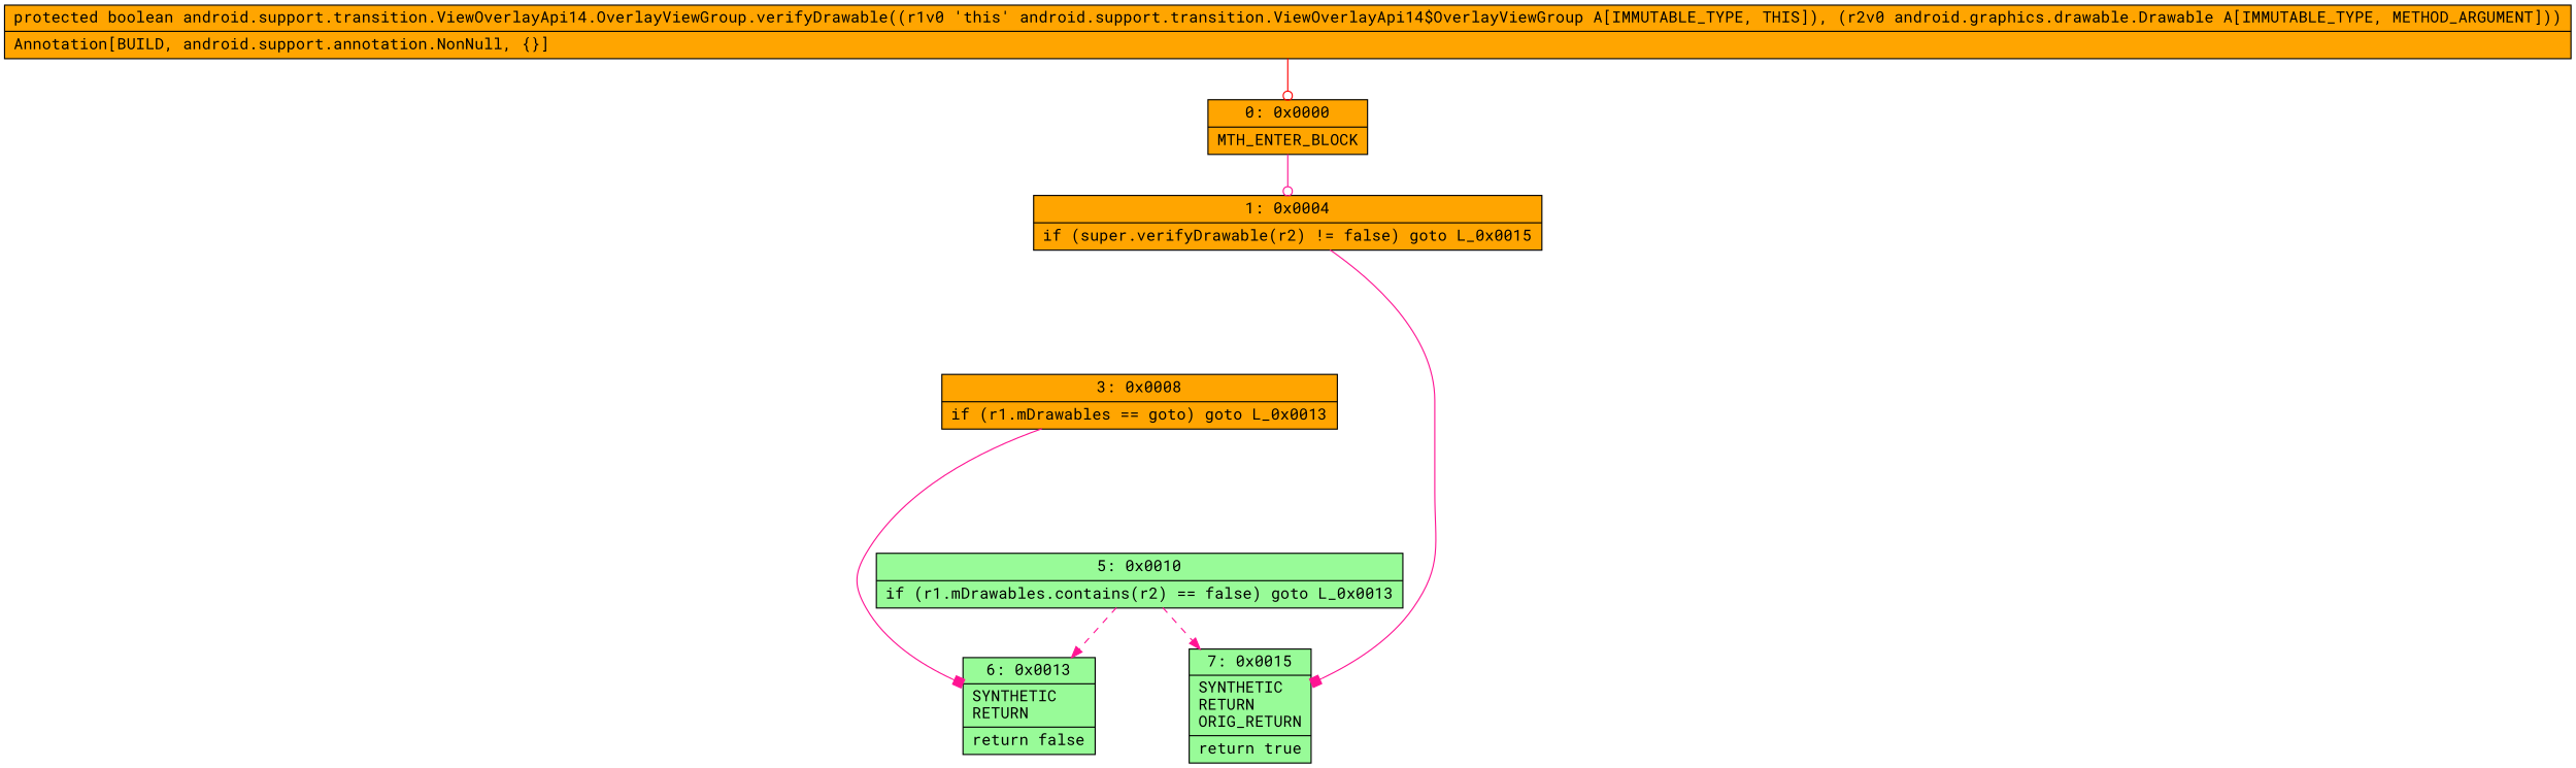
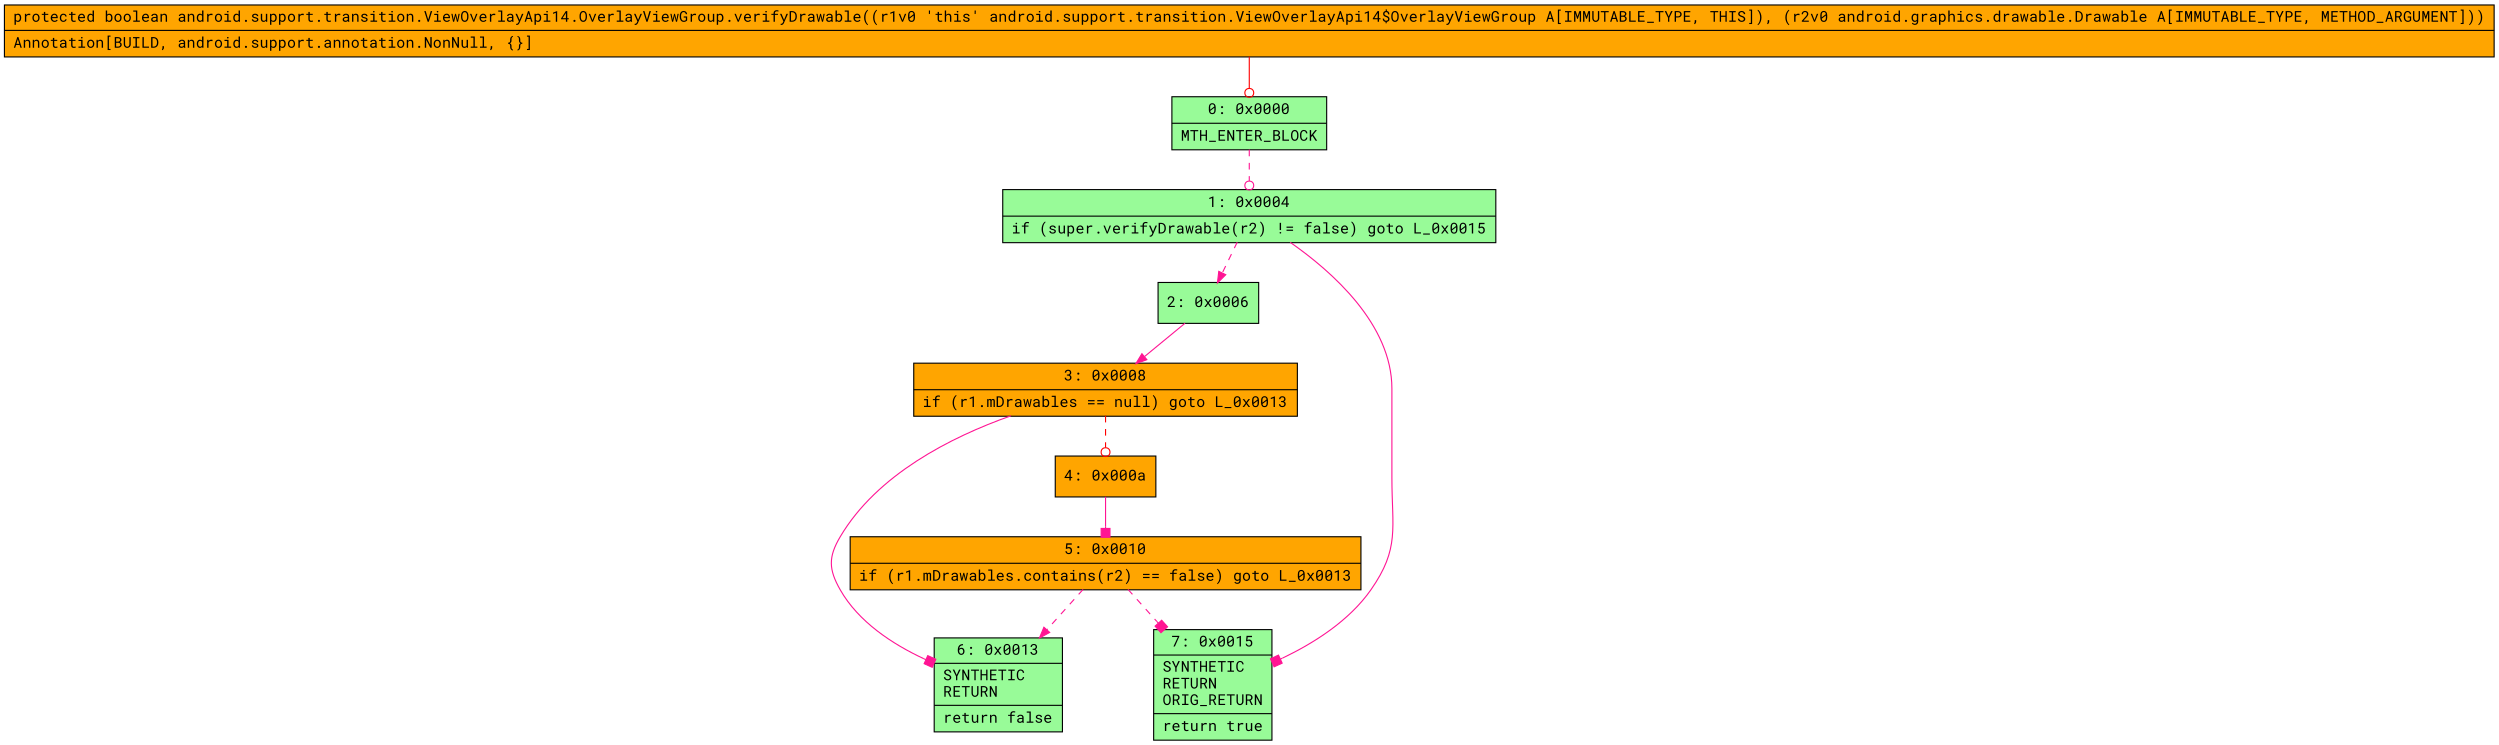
  digraph {
    fontname="Roboto Mono"
    node [fillcolor=palegreen fontname="Roboto Mono" shape=record style=filled]
    edge [arrowhead=normal color=deeppink fontname="Roboto Mono"]
-   n1 [fillcolor=orange label="{0\:\ 0x0000|MTH_ENTER_BLOCK\l}"]
-   n2 [fillcolor=orange label="{1\:\ 0x0004|if (super.verifyDrawable(r2) != false) goto L_0x0015\l}"]
+   n1 [label="{0\:\ 0x0000|MTH_ENTER_BLOCK\l}"]
+   n2 [label="{1\:\ 0x0004|if (super.verifyDrawable(r2) != false) goto L_0x0015\l}"]
+   n3 [label="{2\:\ 0x0006}"]
    n4 [label="{7\:\ 0x0015|SYNTHETIC\lRETURN\lORIG_RETURN\l|return true\l}"]
-   n5 [fillcolor=orange label="{3\:\ 0x0008|if (r1.mDrawables == goto) goto L_0x0013\l}"]
+   n5 [fillcolor=orange label="{3\:\ 0x0008|if (r1.mDrawables == null) goto L_0x0013\l}"]
+   n6 [fillcolor=orange label="{4\:\ 0x000a}"]
    n7 [label="{6\:\ 0x0013|SYNTHETIC\lRETURN\l|return false\l}"]
-   n8 [label="{5\:\ 0x0010|if (r1.mDrawables.contains(r2) == false) goto L_0x0013\l}"]
+   n8 [fillcolor=orange label="{5\:\ 0x0010|if (r1.mDrawables.contains(r2) == false) goto L_0x0013\l}"]
    n9 [fillcolor=orange label="{protected boolean android.support.transition.ViewOverlayApi14.OverlayViewGroup.verifyDrawable((r1v0 'this' android.support.transition.ViewOverlayApi14$OverlayViewGroup A[IMMUTABLE_TYPE, THIS]), (r2v0 android.graphics.drawable.Drawable A[IMMUTABLE_TYPE, METHOD_ARGUMENT]))  | Annotation[BUILD, android.support.annotation.NonNull, \{\}]\l}"]
-   n1 -> n2 [arrowhead=odot]
+   n1 -> n2 [arrowhead=odot style=dashed]
+   n2 -> n3 [style=dashed]
    n2 -> n4 [arrowhead=box]
+   n3 -> n5
+   n5 -> n6 [arrowhead=odot color=red style=dashed]
    n5 -> n7 [arrowhead=box]
-   n8 -> n4 [style=dashed]
+   n6 -> n8 [arrowhead=box]
+   n8 -> n4 [arrowhead=box style=dashed]
    n8 -> n7 [style=dashed]
    n9 -> n1 [arrowhead=odot color=red]
  }
